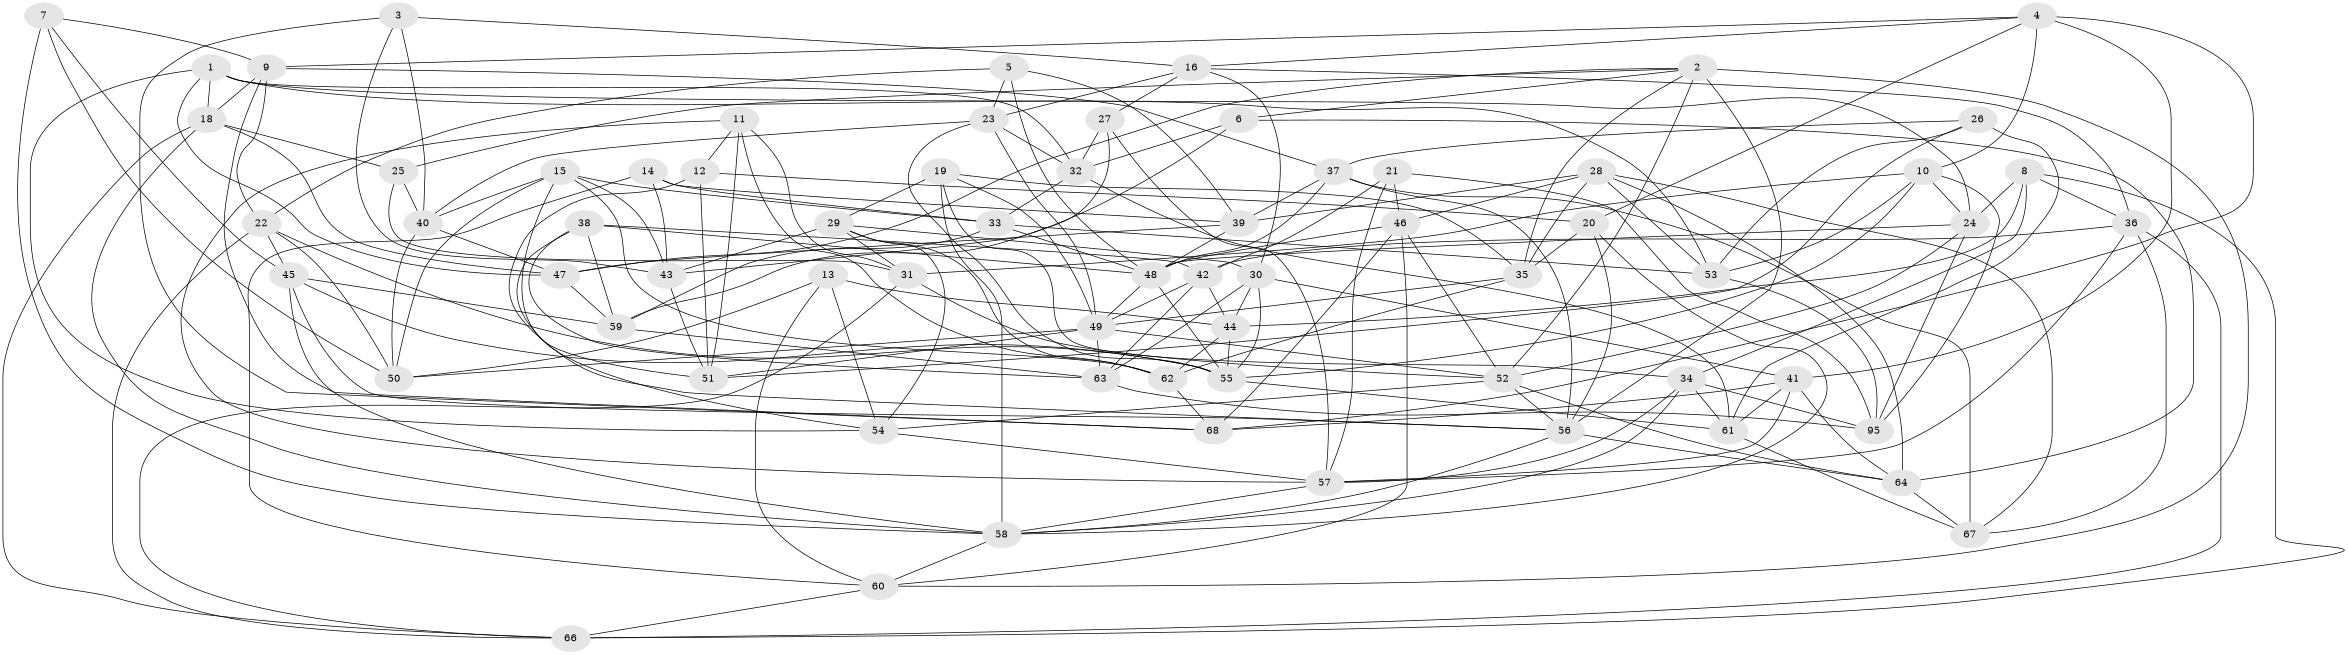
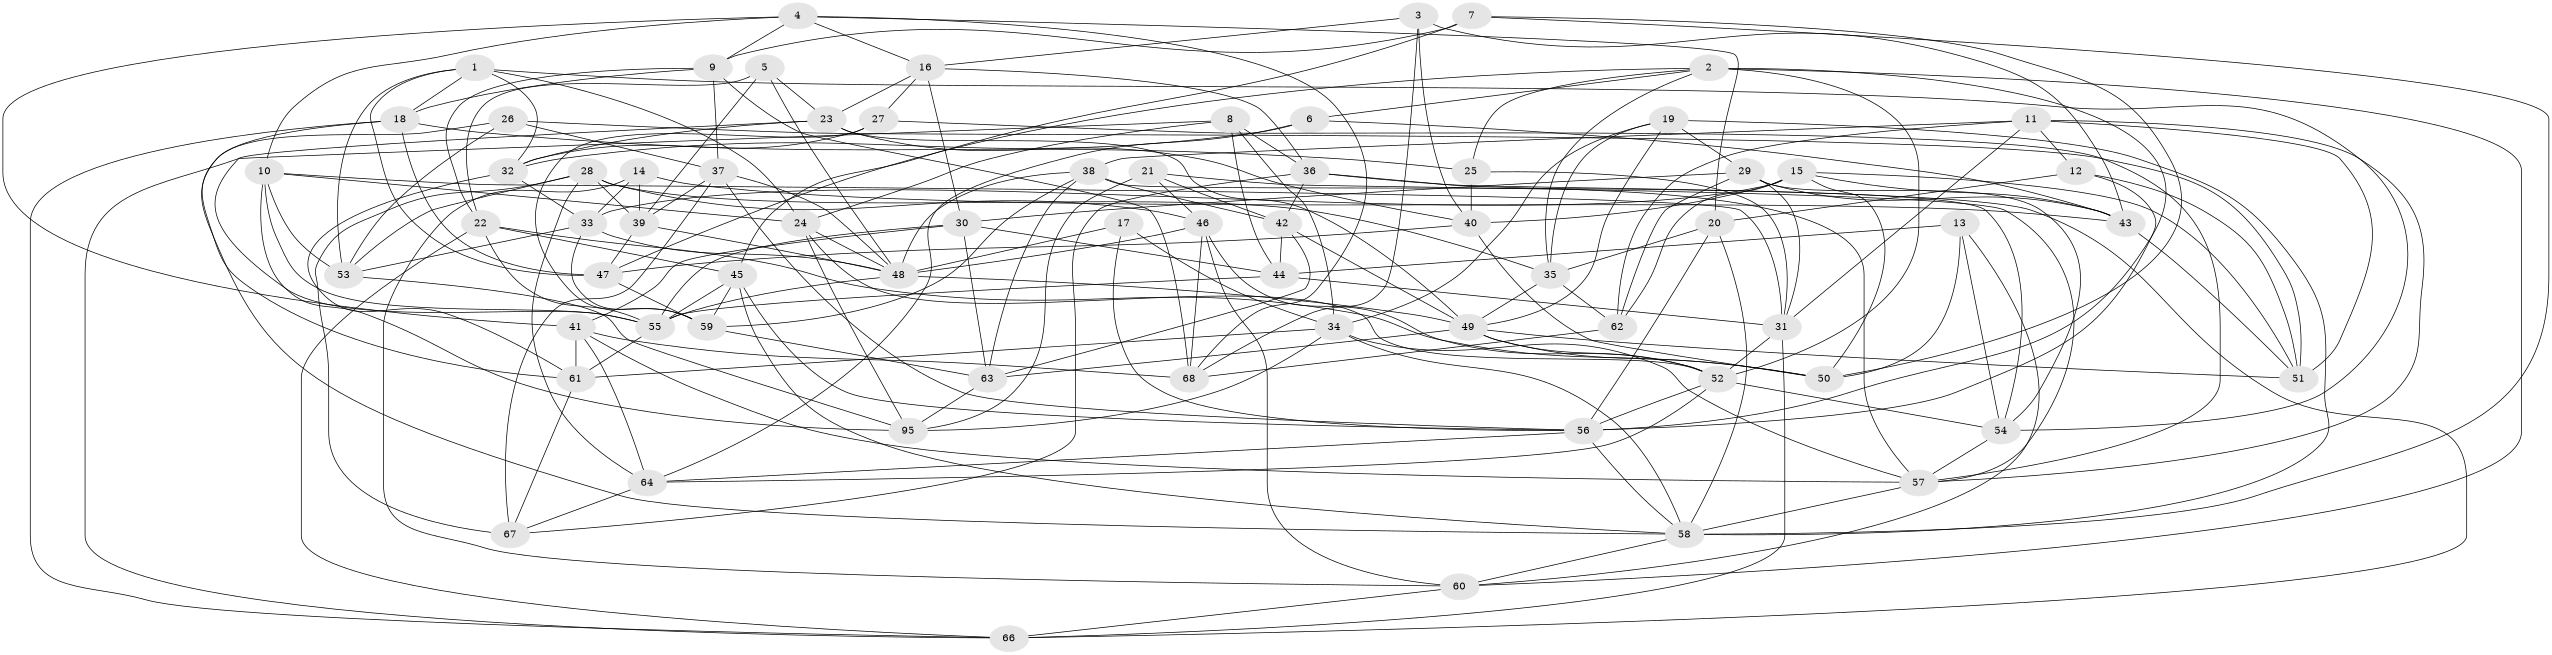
  graph {
    node [color=gray90 style=filled]
    edge [weight=1.0]
    1
    18
    24
    32
    47
    53
    54
    25
    58
    66
    52
    48
    n13 [label=95]
    33
    61
    59
    57
    2
    6
    35
    56
    60
    43
    64
    40
    31
    62
    49
    3
    16
    68
    23
    36
    27
    30
    50
    51
    4
    9
    10
    20
    41
    22
    37
    55
    5
    39
    45
    67
    7
    8
    34
    44
    42
    11
    12
    38
    63
    13
    14
    15
+   17
    19
    29
    21
    46
    26
    28
    1 -- 18
    1 -- 24
    1 -- 32
    1 -- 47
    1 -- 53
    1 -- 54
    18 -- 47
    18 -- 25
    18 -- 58
    18 -- 66
    24 -- 52
    24 -- 48
    24 -- n13
    32 -- 33
    32 -- 61
    47 -- 59
    53 -- n13
    54 -- 57
    25 -- 40
    25 -- 31
    58 -- 60
    52 -- 54
    52 -- 56
    52 -- 64
    48 -- 49
    48 -- 55
    33 -- 53
    33 -- 48
    33 -- 59
    61 -- 67
    59 -- 63
    57 -- 58
    2 -- 47
    2 -- 25
    2 -- 52 [weight=2.0]
    2 -- 6
    2 -- 35
    2 -- 56
    2 -- 60
    6 -- 32
    6 -- 43
    6 -- 64
    35 -- 62
    35 -- 49
    56 -- 58
    56 -- 64
    60 -- 66
    43 -- 51
    64 -- 67
    40 -- 47
    40 -- 50
    31 -- 66
    31 -- 52
    62 -- 68
    49 -- 52 [weight=2.0]
    49 -- 50
    49 -- 51
    49 -- 63
    3 -- 43
    3 -- 40
    3 -- 16
    3 -- 68
    16 -- 23
    16 -- 36
    16 -- 27
    16 -- 30
    23 -- 32
    23 -- 40
    23 -- 49
    23 -- 55
    36 -- 66
    36 -- 57
    36 -- 67
    36 -- 42
    27 -- 32
    27 -- 59
    27 -- 57
    30 -- 41
    30 -- 55
    30 -- 44
    30 -- 63
    4 -- 16
    4 -- 68
    4 -- 9
    4 -- 10
    4 -- 20
    4 -- 41
    9 -- 18
    9 -- 68
    9 -- 22
    9 -- 37
    10 -- 24
    10 -- 53
    10 -- n13
    10 -- 31
    10 -- 55
    20 -- 58
    20 -- 35
    20 -- 56 [weight=2.0]
    41 -- 61
    41 -- 57
    41 -- 64
    41 -- 68
    22 -- 66
    22 -- 50
    22 -- 55
    22 -- 45
    37 -- 48
    37 -- 56
    37 -- 39
    37 -- 67
    55 -- 61
    5 -- 48
    5 -- 23
    5 -- 22
    5 -- 39
    39 -- 47
    39 -- 48
    45 -- 58
    45 -- 59
    45 -- 56
    45 -- 55
    7 -- 58
    7 -- 50
    7 -- 9
    7 -- 45
    8 -- 24
    8 -- 66
    8 -- 36
    8 -- 34
    8 -- 44
    34 -- 58
    34 -- n13
    34 -- 61
    34 -- 57
-   44 -- 62
+   44 -- 31
    44 -- 55
    42 -- 49
    42 -- 44
    42 -- 63
    11 -- 57
    11 -- 31
    11 -- 62
    11 -- 51
    11 -- 12
+   11 -- 38
    12 -- 56
    12 -- 51
    12 -- 20
    38 -- 54
    38 -- 48
    38 -- 59
    38 -- 42
    38 -- 63
    63 -- n13
    13 -- 54
    13 -- 60
    13 -- 50
    13 -- 44
    14 -- 33
    14 -- 60
    14 -- 43
    14 -- 39
    15 -- 33
    15 -- 43
    15 -- 40
    15 -- 62
    15 -- 50
    15 -- 51
+   17 -- 48
+   17 -- 56
+   17 -- 34
    19 -- 58 [weight=2.0]
    19 -- 35
    19 -- 49
    19 -- 34
    19 -- 29
    29 -- 54
    29 -- 43
    29 -- 31
    29 -- 62
    29 -- 30
    21 -- n13
    21 -- 57
    21 -- 42
    21 -- 46
    46 -- 52
    46 -- 48
    46 -- 60
    46 -- 68
    26 -- 53
    26 -- 61
    26 -- 51
    26 -- 37
    28 -- 53
    28 -- 35
    28 -- 64
    28 -- 39
    28 -- 67
    28 -- 46
  }
